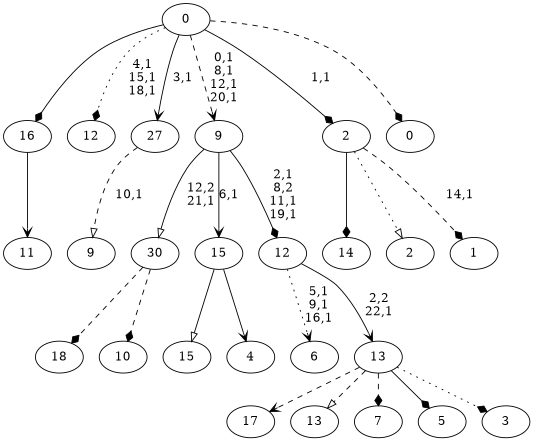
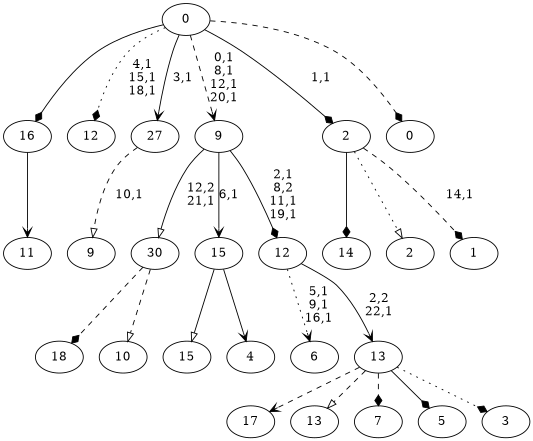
  digraph {
    edge [arrowhead=diamond style=solid]
    n1 [label=18]
    n2 [label=17]
    n3 [label=16]
    n4 [label=11]
    n5 [label=15]
    n6 [label=14]
    n7 [label=13]
    n8 [label=12]
    n9 [label=10]
    30
    n11 [label=9]
    27
    n13 [label=7]
    n14 [label=6]
    n15 [label=5]
    n16 [label=4]
    15
    n18 [label=3]
    13
    12
    9
    n22 [label=2]
    n23 [label=1]
    2
    n25 [label=0]
    0
    n3 -> n4 [arrowhead=vee]
    30 -> n1 [style=dashed]
-   30 -> n9 [style=dashed]
+   30 -> n9 [arrowhead=onormal style=dashed]
    27 -> n11 [arrowhead=onormal label="10,1" style=dashed]
    15 -> n5 [arrowhead=onormal]
    15 -> n16 [arrowhead=vee]
    13 -> n2 [arrowhead=vee style=dashed]
    13 -> n7 [arrowhead=onormal style=dashed]
    13 -> n13 [style=dashed]
    13 -> n15
    13 -> n18 [style=dotted]
    12 -> n14 [arrowhead=vee label="5,1\n9,1\n16,1" style=dotted]
    12 -> 13 [arrowhead=vee label="2,2\n22,1"]
    9 -> 30 [arrowhead=onormal label="12,2\n21,1"]
    9 -> 15 [arrowhead=vee label="6,1"]
    9 -> 12 [label="2,1\n8,2\n11,1\n19,1"]
    2 -> n6
    2 -> n22 [arrowhead=onormal style=dotted]
    2 -> n23 [label="14,1" style=dashed]
    0 -> n3
    0 -> n8 [label="4,1\n15,1\n18,1" style=dotted]
    0 -> 27 [arrowhead=vee label="3,1"]
    0 -> 9 [arrowhead=vee label="0,1\n8,1\n12,1\n20,1" style=dashed]
    0 -> 2 [label="1,1"]
    0 -> n25 [style=dashed]
  }
